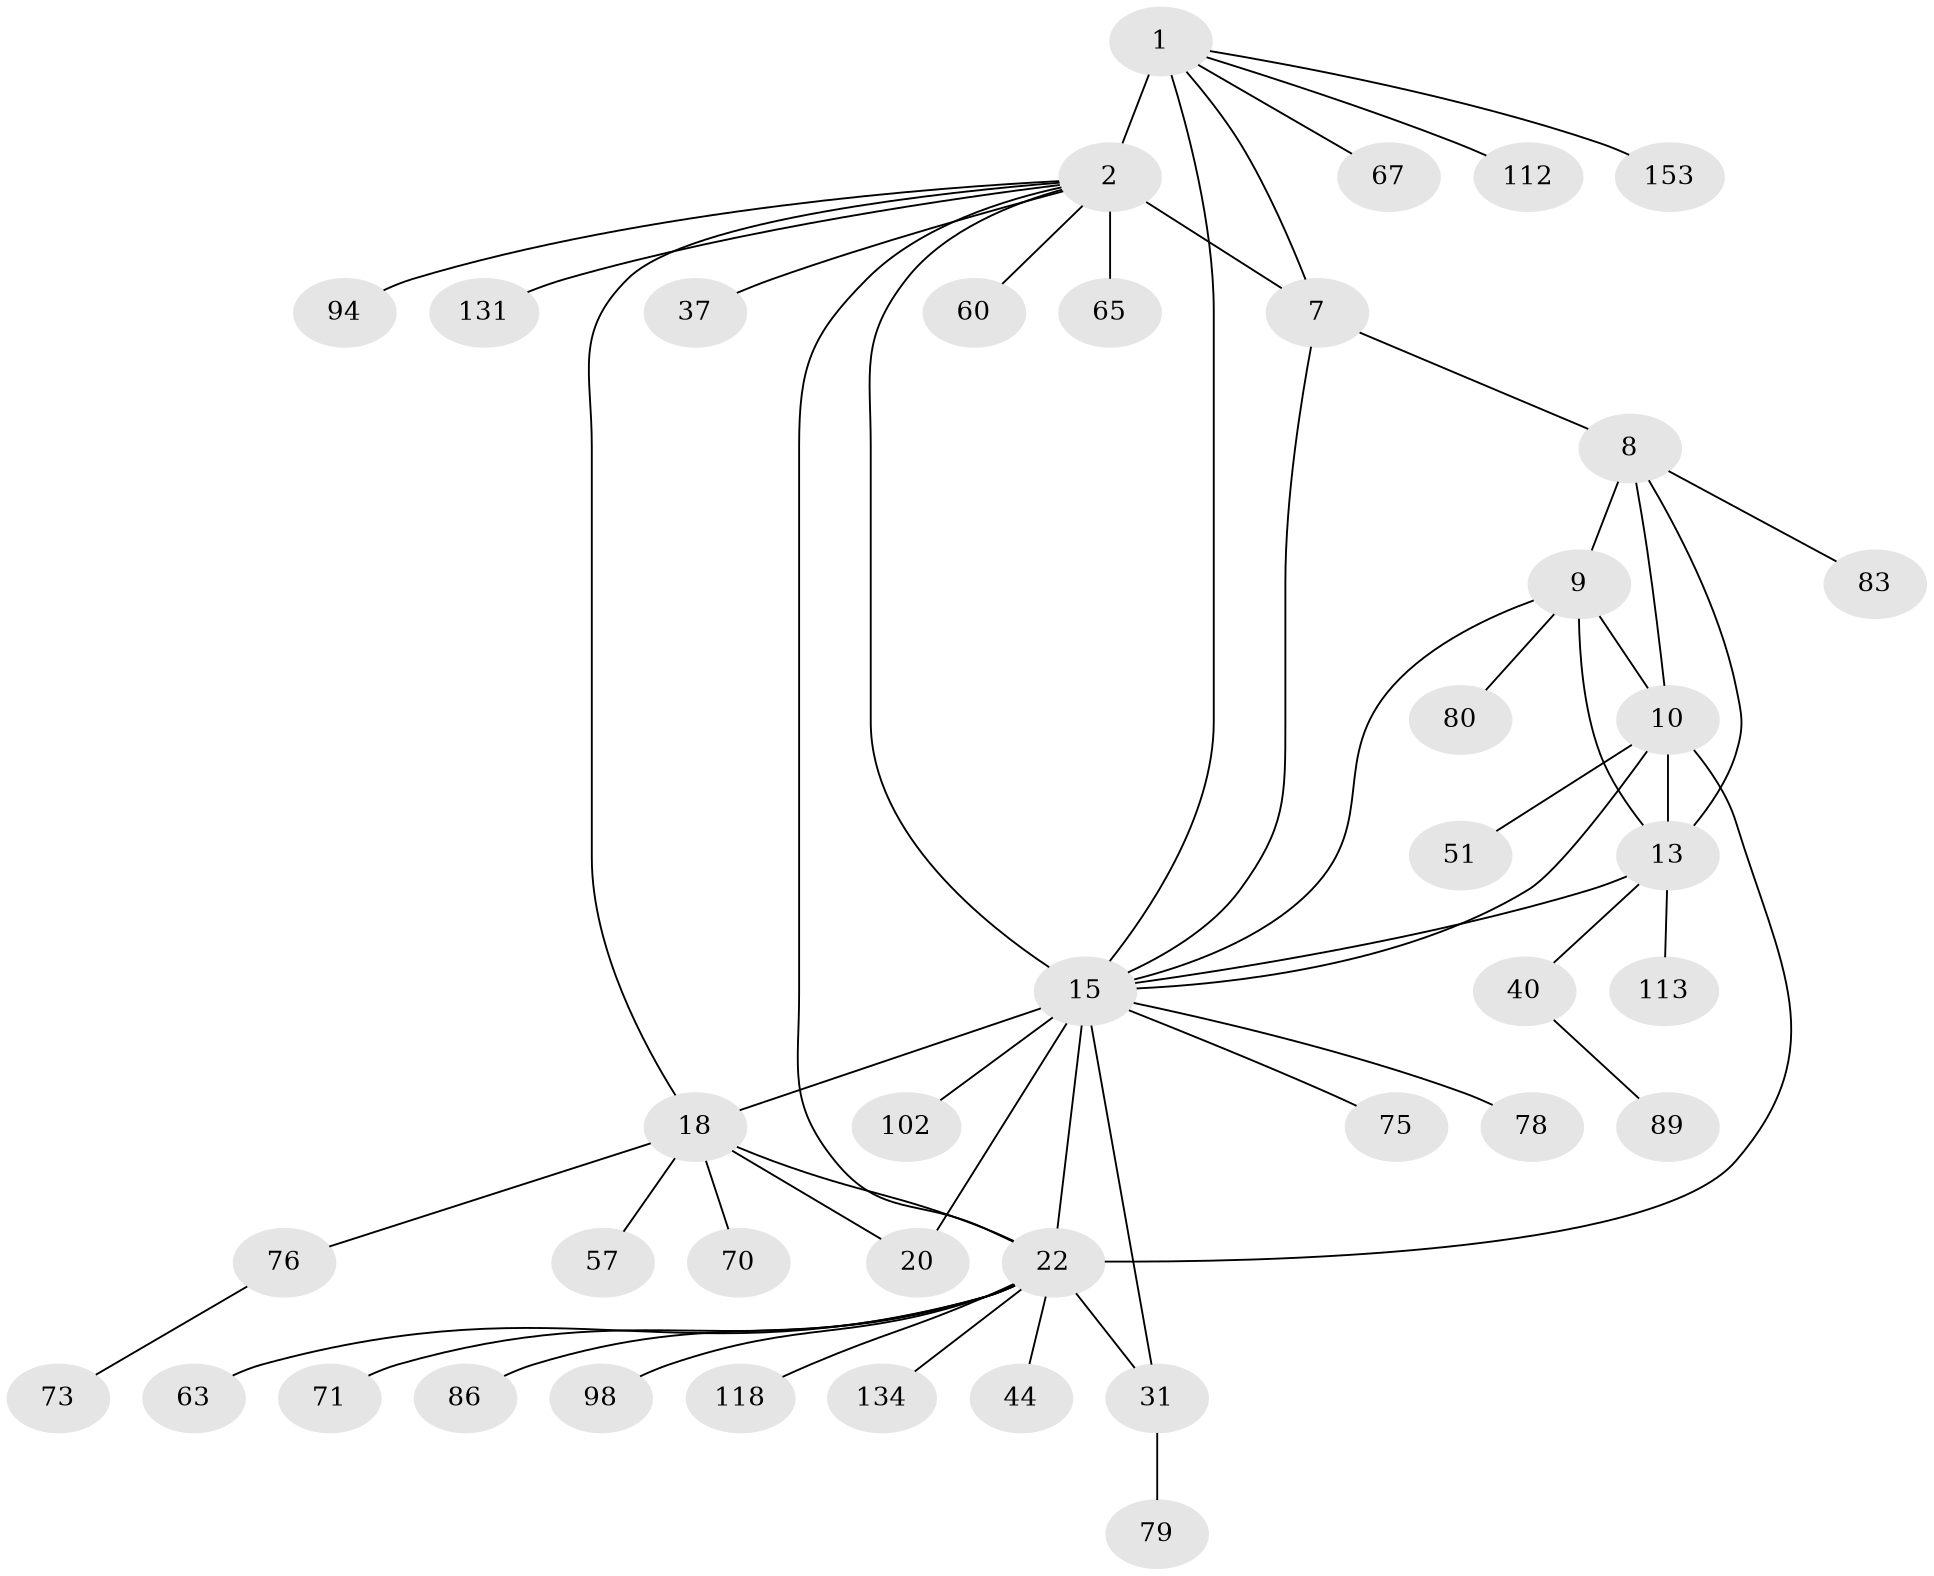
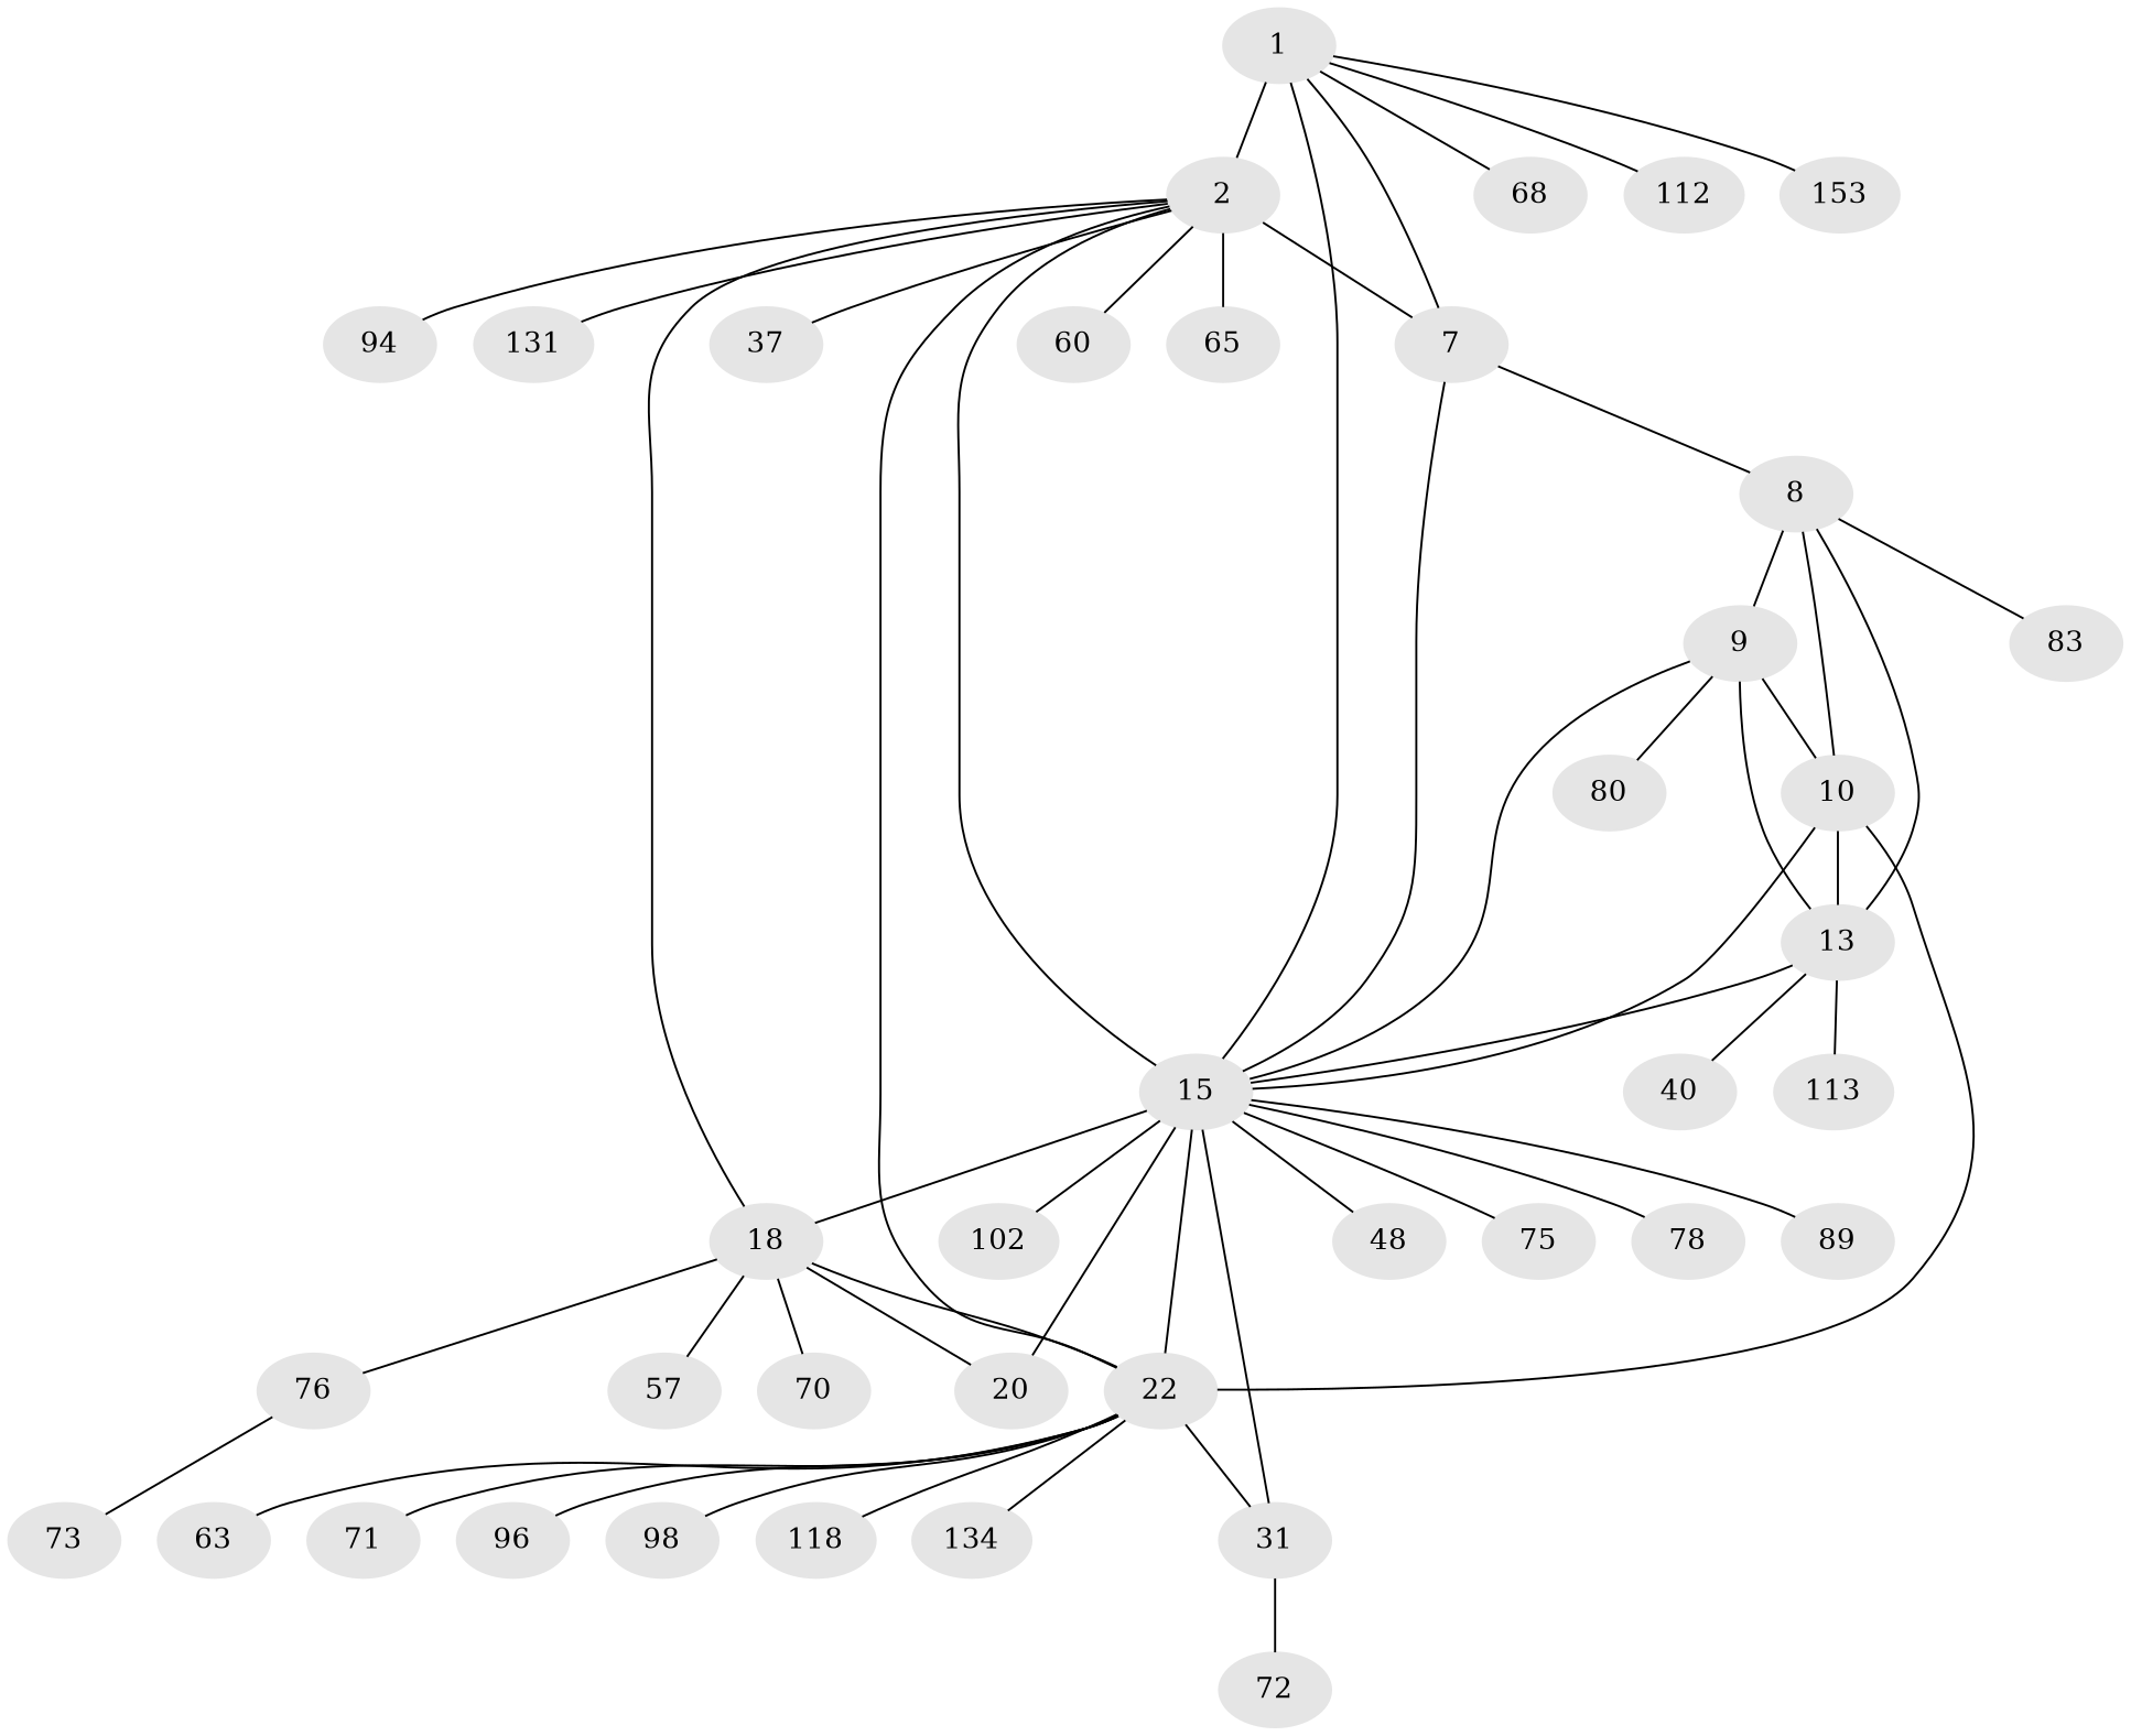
  graph {
    node [color=gray90 style=filled]
    1 [super="+4+109+115+117+120+123+124+81"]
    2 [super="+3+45"]
    7
    15 [super="+64+72+101+128+16+82+85+19+29"]
-   68 [super="+137" label=67]
+   68 [super="+137"]
    112
    n7 [label=153]
    18 [super="+47+91+42+56"]
    22 [super="+23+121+140+59+25"]
    37 [super="+93"]
    60
    65 [super="+126"]
    94
    131
    8 [super="+43+114"]
    20 [super="+87+88+62"]
    31 [super="+36+32+49"]
+   48
    75
    78
    89
    102
    57 [super="+108"]
    70
    76
-   44
    63
    71
-   96 [label=86]
+   96
    98
    118
    134
    9 [super="+12+41"]
    10 [super="+11"]
    13
    83
    80
-   51
    40
    113
-   79 [super="+104"]
+   79 [super="+104" label=72]
    73
    1 -- 2 [weight=8]
    1 -- 7 [weight=2]
    1 -- 15 [weight=3]
    1 -- 68
    1 -- 112
    1 -- n7
    2 -- 7 [weight=4]
    2 -- 15
    2 -- 18 [weight=3]
    2 -- 22 [weight=2]
    2 -- 37
    2 -- 60
    2 -- 65
    2 -- 94
    2 -- 131
    7 -- 15
    7 -- 8
    15 -- 18 [weight=5]
    15 -- 22 [weight=10]
    15 -- 20 [weight=5]
    15 -- 31 [weight=9]
+   15 -- 48
    15 -- 75
    15 -- 78
-   40 -- 89
+   15 -- 89
    15 -- 102
    18 -- 22
    18 -- 20
    18 -- 57
    18 -- 70
    18 -- 76
    22 -- 31 [weight=2]
-   22 -- 44
    22 -- 63
    22 -- 71
    22 -- 96
    22 -- 98
    22 -- 118
    22 -- 134
    8 -- 9 [weight=3]
    8 -- 10 [weight=2]
    8 -- 13
    8 -- 83
    31 -- 79
    76 -- 73
    9 -- 15
    9 -- 10 [weight=6]
    9 -- 13 [weight=3]
    9 -- 80
    10 -- 15
    10 -- 22 [weight=2]
    10 -- 13 [weight=2]
-   10 -- 51
    13 -- 15
    13 -- 40
    13 -- 113
  }
